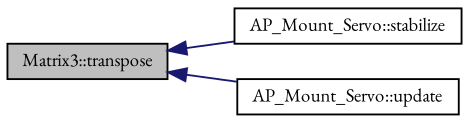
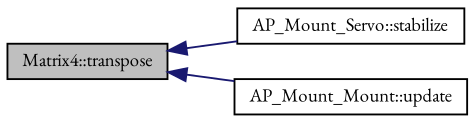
  digraph {
    fontname="EB Garamond"
    rankdir=LR
    node [color=black fillcolor=white fontname="EB Garamond" fontsize=10 shape=record style=filled]
    edge [color=midnightblue dir=back fontname="EB Garamond" fontsize=10 labelfontname=Helvetica labelfontsize=10 style=solid]
-   n1 [fillcolor=grey75 fontcolor=black height=0.2 label="Matrix3::transpose" width=0.4]
+   n1 [fillcolor=grey75 fontcolor=black height=0.2 label="Matrix4::transpose" width=0.4]
    n2 [height=0.2 label="AP_Mount_Servo::stabilize" width=0.4]
-   n3 [height=0.2 label="AP_Mount_Servo::update" width=0.4]
+   n3 [height=0.2 label="AP_Mount_Mount::update" width=0.4]
    n1 -> n2
    n1 -> n3
  }
